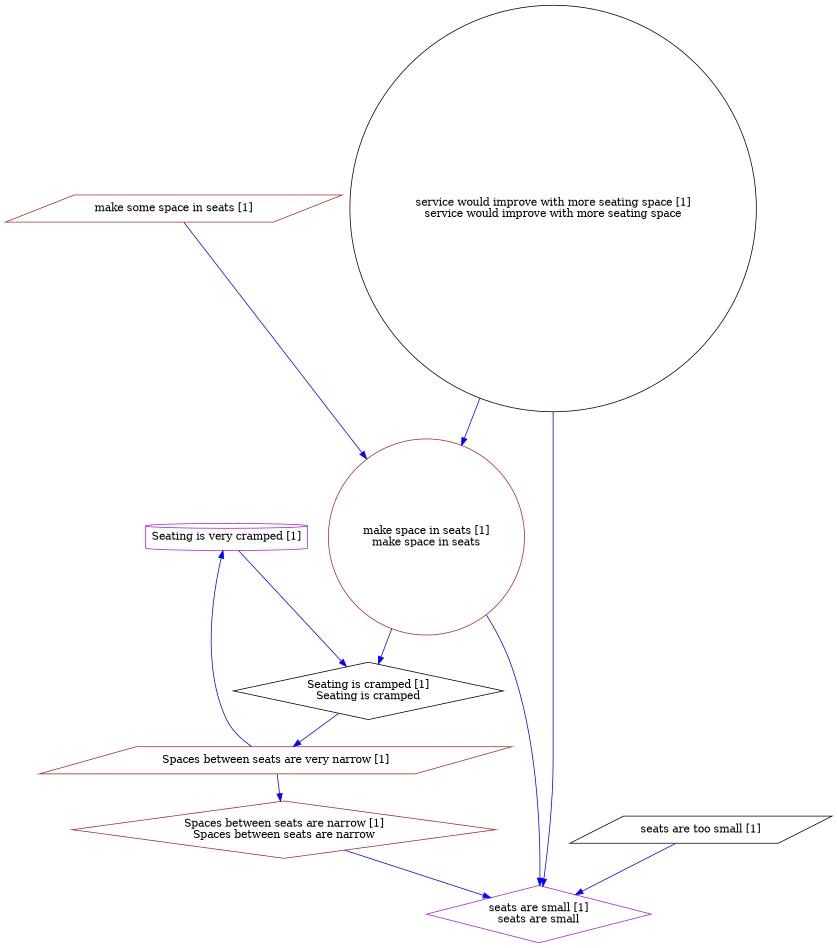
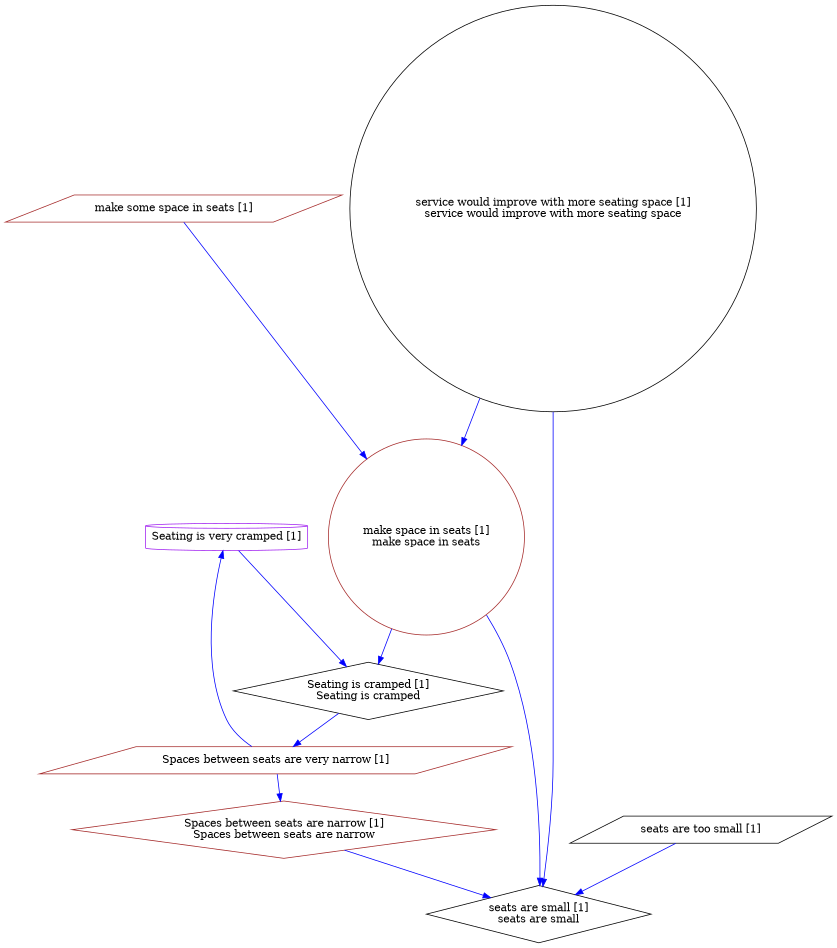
  digraph {
    node [color=brown shape=diamond]
    edge [color=blue]
    "Seating is very cramped [1]" [color=purple shape=cylinder]
    "Seating is cramped [1]\nSeating is cramped" [color=black]
    "Spaces between seats are very narrow [1]" [shape=parallelogram]
-   "seats are small [1]\nseats are small" [color=purple]
+   "seats are small [1]\nseats are small" [color=black]
    "Spaces between seats are narrow [1]\nSpaces between seats are narrow"
    "make some space in seats [1]" [shape=parallelogram]
    "make space in seats [1]\nmake space in seats" [shape=circle]
    "seats are too small [1]" [color=black shape=parallelogram]
    "service would improve with more seating space [1]\nservice would improve with more seating space" [color=black shape=circle]
    "Seating is very cramped [1]" -> "Seating is cramped [1]\nSeating is cramped"
    "Seating is cramped [1]\nSeating is cramped" -> "Spaces between seats are very narrow [1]"
    "Spaces between seats are very narrow [1]" -> "Seating is very cramped [1]"
    "Spaces between seats are very narrow [1]" -> "Spaces between seats are narrow [1]\nSpaces between seats are narrow"
    "Spaces between seats are narrow [1]\nSpaces between seats are narrow" -> "seats are small [1]\nseats are small"
    "make some space in seats [1]" -> "make space in seats [1]\nmake space in seats"
    "make space in seats [1]\nmake space in seats" -> "Seating is cramped [1]\nSeating is cramped"
    "make space in seats [1]\nmake space in seats" -> "seats are small [1]\nseats are small"
    "seats are too small [1]" -> "seats are small [1]\nseats are small"
    "service would improve with more seating space [1]\nservice would improve with more seating space" -> "seats are small [1]\nseats are small"
    "service would improve with more seating space [1]\nservice would improve with more seating space" -> "make space in seats [1]\nmake space in seats"
  }
